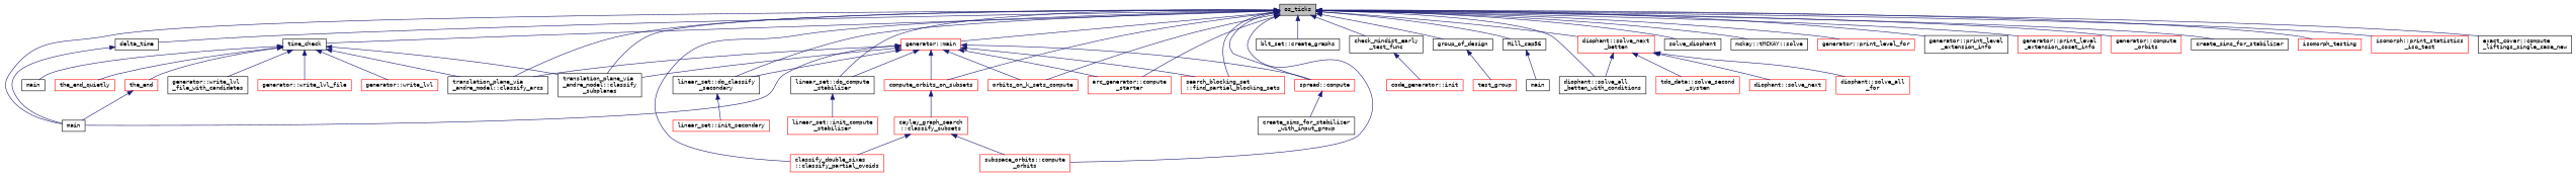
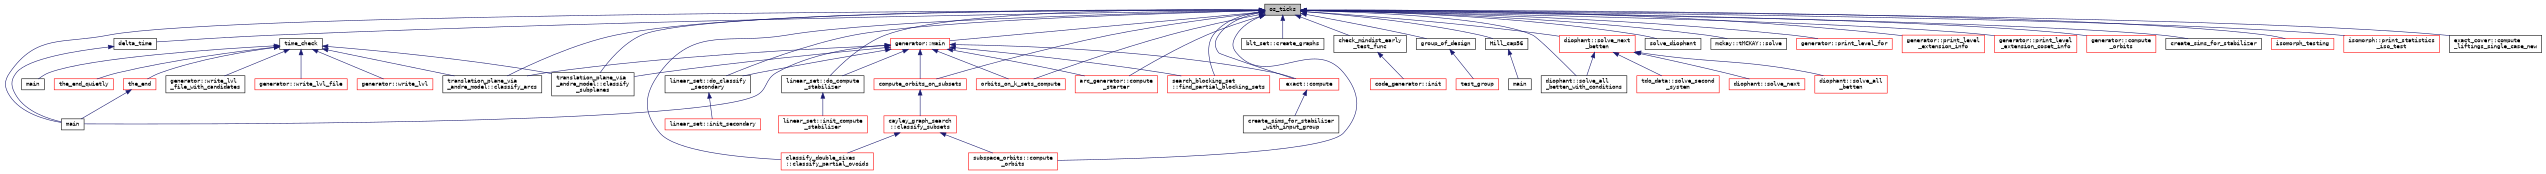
  digraph {
    fontname="DejaVu Sans Mono"
    rankdir=TB
    node [color=red fillcolor=white fontname="DejaVu Sans Mono" fontsize=10 shape=record style=filled]
    edge [color=midnightblue dir=back fontname="DejaVu Sans Mono" fontsize=10 labelfontname=Helvetica labelfontsize=10 style=solid]
    n1 [color=black fillcolor=grey75 fontcolor=black height=0.2 label=os_ticks width=0.4]
    n2 [color=black height=0.2 label=main width=0.4]
    n3 [color=black height=0.2 label="blt_set::create_graphs" width=0.4]
    n4 [color=black height=0.2 label="check_mindist_early\l_test_func" width=0.4]
    n5 [color=black height=0.2 label=group_of_design width=0.4]
    n6 [color=black height=0.2 label="linear_set::do_classify\l_secondary" width=0.4]
    n7 [color=black height=0.2 label="linear_set::do_compute\l_stabilizer" width=0.4]
    n8 [color=black height=0.2 label=time_check width=0.4]
    n9 [color=black height=0.2 label="translation_plane_via\l_andre_model::classify_arcs" width=0.4]
    n10 [color=black height=0.2 label="translation_plane_via\l_andre_model::classify\l_subplanes" width=0.4]
    n11 [color=black height=0.2 label=Hill_cap56 width=0.4]
    n12 [color=black height=0.2 label=delta_time width=0.4]
    n13 [color=black height=0.2 label="diophant::solve_all\l_betten_with_conditions" width=0.4]
    n14 [height=0.2 label="diophant::solve_next\l_betten" width=0.4]
    n15 [color=black height=0.2 label=solve_diophant width=0.4]
    n16 [color=black height=0.2 label="mckay::tMCKAY::solve" width=0.4]
    n17 [height=0.2 label=compute_orbits_on_subsets width=0.4]
    n18 [height=0.2 label=orbits_on_k_sets_compute width=0.4]
    n19 [height=0.2 label="generator::print_level_for" width=0.4]
-   n20 [color=black height=0.2 label="generator::print_level\l_extension_info" width=0.4]
+   n20 [height=0.2 label="generator::print_level\l_extension_info" width=0.4]
    n21 [height=0.2 label="generator::print_level\l_extension_coset_info" width=0.4]
    n22 [height=0.2 label="generator::compute\l_orbits" width=0.4]
    n23 [height=0.2 label="generator::main" width=0.4]
    n24 [height=0.2 label="arc_generator::compute\l_starter" width=0.4]
    n25 [height=0.2 label="classify_double_sixes\l::classify_partial_ovoids" width=0.4]
    n26 [height=0.2 label="search_blocking_set\l::find_partial_blocking_sets" width=0.4]
-   n27 [height=0.2 label="spread::compute" width=0.4]
+   n27 [height=0.2 label="exact::compute" width=0.4]
    n28 [height=0.2 label="subspace_orbits::compute\l_orbits" width=0.4]
    n29 [color=black height=0.2 label=create_sims_for_stabilizer width=0.4]
    n30 [height=0.2 label=isomorph_testing width=0.4]
    n31 [height=0.2 label="isomorph::print_statistics\l_iso_test" width=0.4]
    n32 [color=black height=0.2 label="exact_cover::compute\l_liftings_single_case_new" width=0.4]
    n33 [height=0.2 label="code_generator::init" width=0.4]
    n34 [height=0.2 label=test_group width=0.4]
    n35 [height=0.2 label="linear_set::init_secondary" width=0.4]
    n36 [height=0.2 label="linear_set::init_compute\l_stabilizer" width=0.4]
    n37 [color=black height=0.2 label=main width=0.4]
    n38 [height=0.2 label=the_end width=0.4]
    n39 [height=0.2 label=the_end_quietly width=0.4]
    n40 [color=black height=0.2 label="generator::write_lvl\l_file_with_candidates" width=0.4]
    n41 [height=0.2 label="generator::write_lvl_file" width=0.4]
    n42 [height=0.2 label="generator::write_lvl" width=0.4]
    n43 [color=black height=0.2 label=main width=0.4]
    n44 [height=0.2 label="tdo_data::solve_second\l_system" width=0.4]
    n45 [height=0.2 label="diophant::solve_next" width=0.4]
-   n46 [height=0.2 label="diophant::solve_all\l_for" width=0.4]
+   n46 [height=0.2 label="diophant::solve_all\l_betten" width=0.4]
    n47 [height=0.2 label="cayley_graph_search\l::classify_subsets" width=0.4]
    n48 [color=black height=0.2 label="create_sims_for_stabilizer\l_with_input_group" width=0.4]
    n1 -> n2
    n1 -> n3
    n1 -> n4
    n1 -> n5
    n1 -> n6
    n1 -> n7
-   n1 -> n8
    n1 -> n9
    n1 -> n10
    n1 -> n11
    n1 -> n12
    n1 -> n13
    n1 -> n14
    n1 -> n15
    n1 -> n16
    n1 -> n17
    n1 -> n18
    n1 -> n19
    n1 -> n20
    n1 -> n21
    n1 -> n22
    n1 -> n23
    n1 -> n24
    n1 -> n25
    n1 -> n26
    n1 -> n27
    n1 -> n28
    n1 -> n29
    n1 -> n30
    n1 -> n31
    n1 -> n32
    n4 -> n33
    n5 -> n34
    n6 -> n35
    n7 -> n36
    n8 -> n9
    n8 -> n10
    n8 -> n37
    n8 -> n38
    n8 -> n39
    n8 -> n40
    n8 -> n41
    n8 -> n42
    n11 -> n43
    n12 -> n2
    n14 -> n13
    n14 -> n44
    n14 -> n45
    n14 -> n46
    n17 -> n47
    n23 -> n2
    n23 -> n6
    n23 -> n7
    n23 -> n9
    n23 -> n10
    n23 -> n17
    n23 -> n18
    n23 -> n24
    n23 -> n26
    n23 -> n27
    n27 -> n48
    n38 -> n2
    n47 -> n25
    n47 -> n28
  }
